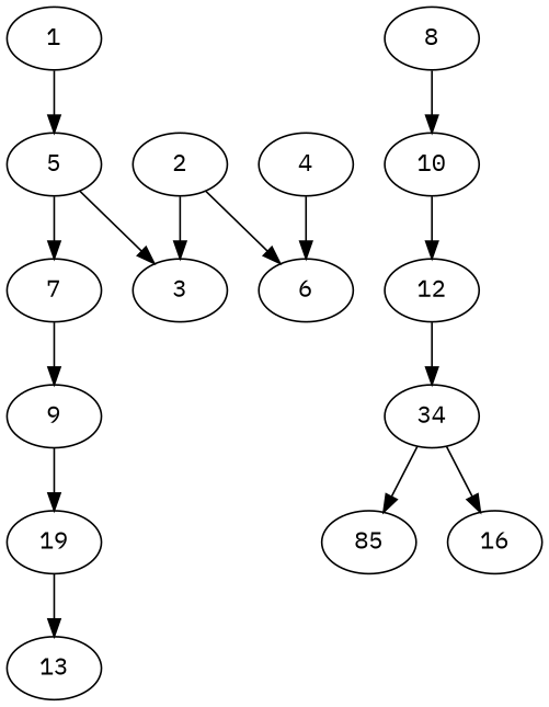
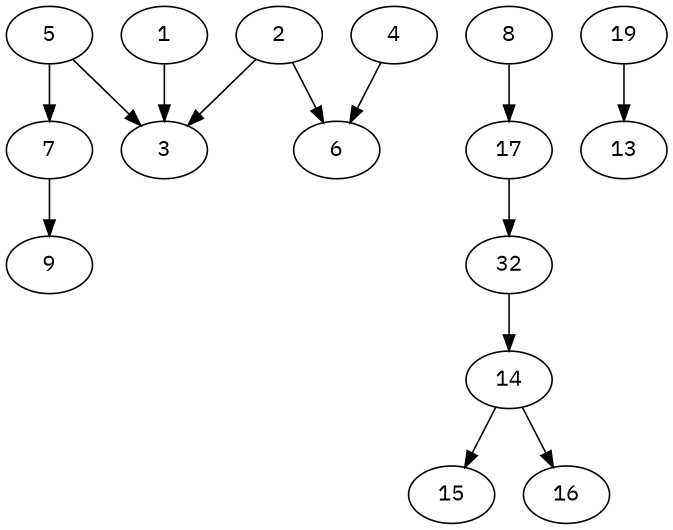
  digraph {
    fontname="IBM Plex Mono"
    node [alpha=0.08 fontname="IBM Plex Mono"]
    edge [fontname="IBM Plex Mono"]
    1 [expect_size=4518470794055416]
    5 [alpha=0.12 expect_size=261993567491094216704]
    7 [alpha=0.18 expect_size=120724352426355720192]
    3 [expect_size=86157443726988608]
    9 [alpha=0.11 expect_size=107757726507986176]
    8 [alpha=0.04 expect_size=125307577768834236416]
-   10 [alpha=0.02 expect_size=9319718174516930]
+   10 [alpha=0.02 expect_size=9319718174516930 label=17]
    2 [alpha=0.14 expect_size=8608000018711010]
    6 [alpha=0.20 expect_size=100580417652471627776]
    4 [alpha=0.18 expect_size=252818392271028224000]
    n11 [alpha=0.06 expect_size=26624859836816293888 label=19]
-   12 [alpha=0.19 expect_size=516728140226659520]
+   12 [alpha=0.19 expect_size=516728140226659520 label=32]
    13 [expect_size=143660200921512542208]
-   14 [alpha=0.17 expect_size=406140938597516 label=34]
-   15 [alpha=0.15 expect_size=81217574918701 label=85]
+   14 [alpha=0.17 expect_size=406140938597516]
+   15 [alpha=0.15 expect_size=81217574918701]
    16 [alpha=0.17 expect_size=2109555088161767424]
-   1 -> 5
+   1 -> 3
    5 -> 7
    5 -> 3
    7 -> 9
-   9 -> n11
    8 -> 10
    10 -> 12
    2 -> 3
    2 -> 6
    4 -> 6
    n11 -> 13
    12 -> 14
    14 -> 15
    14 -> 16
  }
